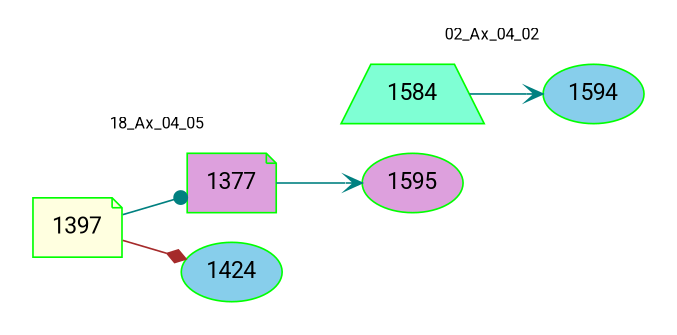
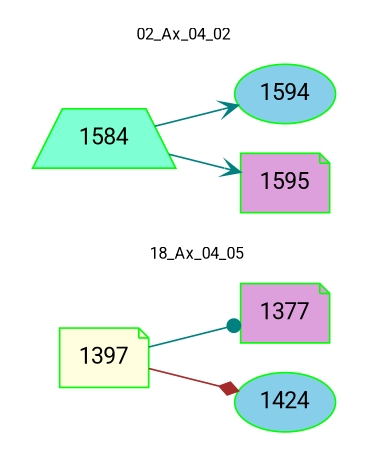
  digraph {
    fontname=Roboto
    rankdir=LR
    node [color=green fillcolor=skyblue fontname=Roboto shape=ellipse style=filled]
    edge [arrowhead=vee color=teal fontname=Roboto]
    n1 [fillcolor=lightyellow label=1397 shape=note]
    n2 [label=1424]
    n3 [fillcolor=plum label=1377 shape=note]
    n4 [fillcolor=aquamarine label=1584 shape=trapezium]
-   n5 [fillcolor=plum label=1595]
+   n5 [fillcolor=plum label=1595 shape=note]
    n6 [label=1594]
    subgraph cluster_1 {
      color=white
      fontsize=10
      label="18_Ax_04_05"
      n1
      n2
      n3
    }
    subgraph cluster_2 {
      color=white
      fontsize=10
      label="02_Ax_04_02"
      n4
      n5
      n6
    }
    n1 -> n2 [arrowhead=diamond color=brown]
    n1 -> n3 [arrowhead=dot]
-   n3 -> n5
+   n4 -> n5
    n4 -> n6
  }
